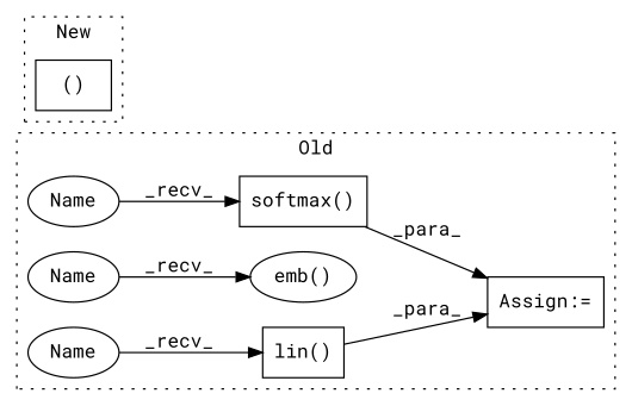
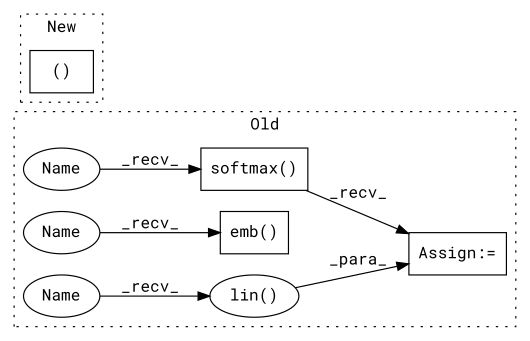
  digraph {
    fontname="Roboto Mono"
    rankdir=LR
    node [a=75 fontname="Roboto Mono" l=4 shape=box]
    edge [fontname="Roboto Mono"]
-   n1 [l="9,1" label="lin()" s="6498,6514"]
+   n1 [l="9,1" label="lin()" s="6498,6514" shape=ellipse]
    n2 [l="13,1" label="softmax()" s="6485,6515"]
    n3 [a=68 l=3 label="Assign:=" s=6482]
-   n4 [l="9,1" label="emb()" s="6340,6359" shape=ellipse]
+   n4 [l="9,1" label="emb()" s="6340,6359"]
    n5 [a=87 label=Name s=6485 shape=ellipse]
    n6 [a=87 label=Name s=6340 shape=ellipse]
    n7 [a=87 label=Name s=6498 shape=ellipse]
    n8 [a=54 l=19 label="()" s=7471]
    subgraph cluster_1 {
      label=Old
      style=dotted
      n1
      n2
      n3
      n4
      n5
      n6
      n7
    }
    subgraph cluster_2 {
      label=New
      style=dotted
      n8
    }
    n1 -> n3 [label=_para_]
-   n2 -> n3 [label=_para_]
+   n2 -> n3 [label=_recv_]
    n5 -> n2 [label=_recv_]
    n6 -> n4 [label=_recv_]
    n7 -> n1 [label=_recv_]
  }
